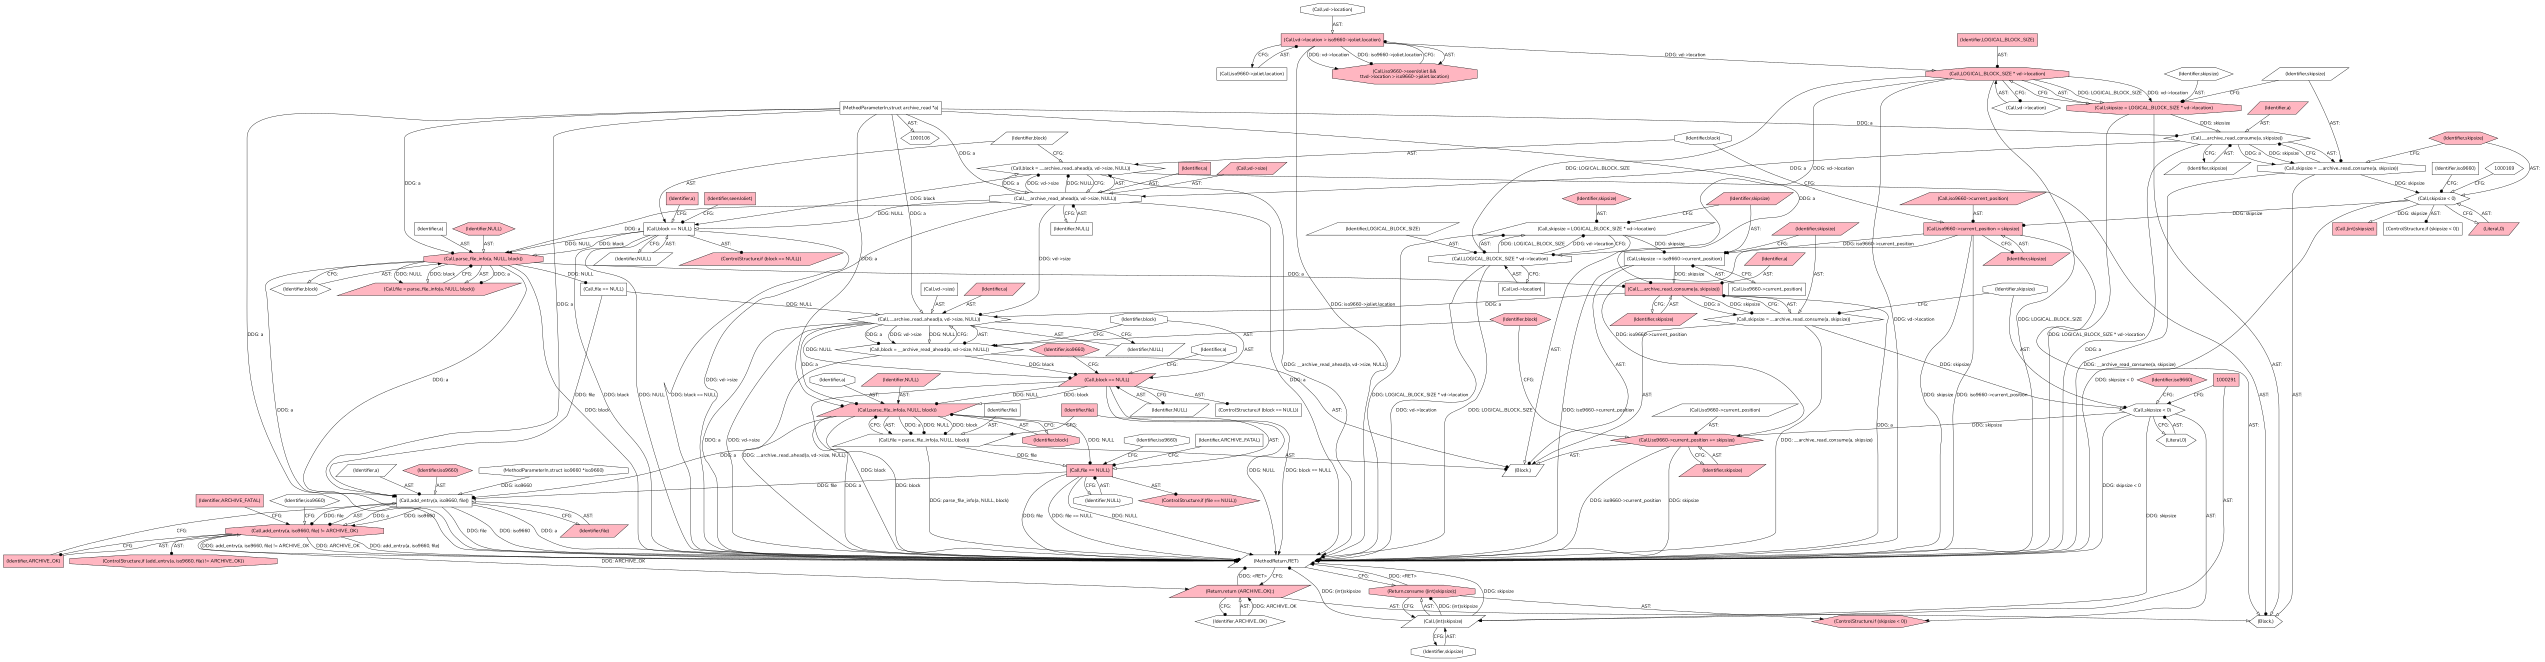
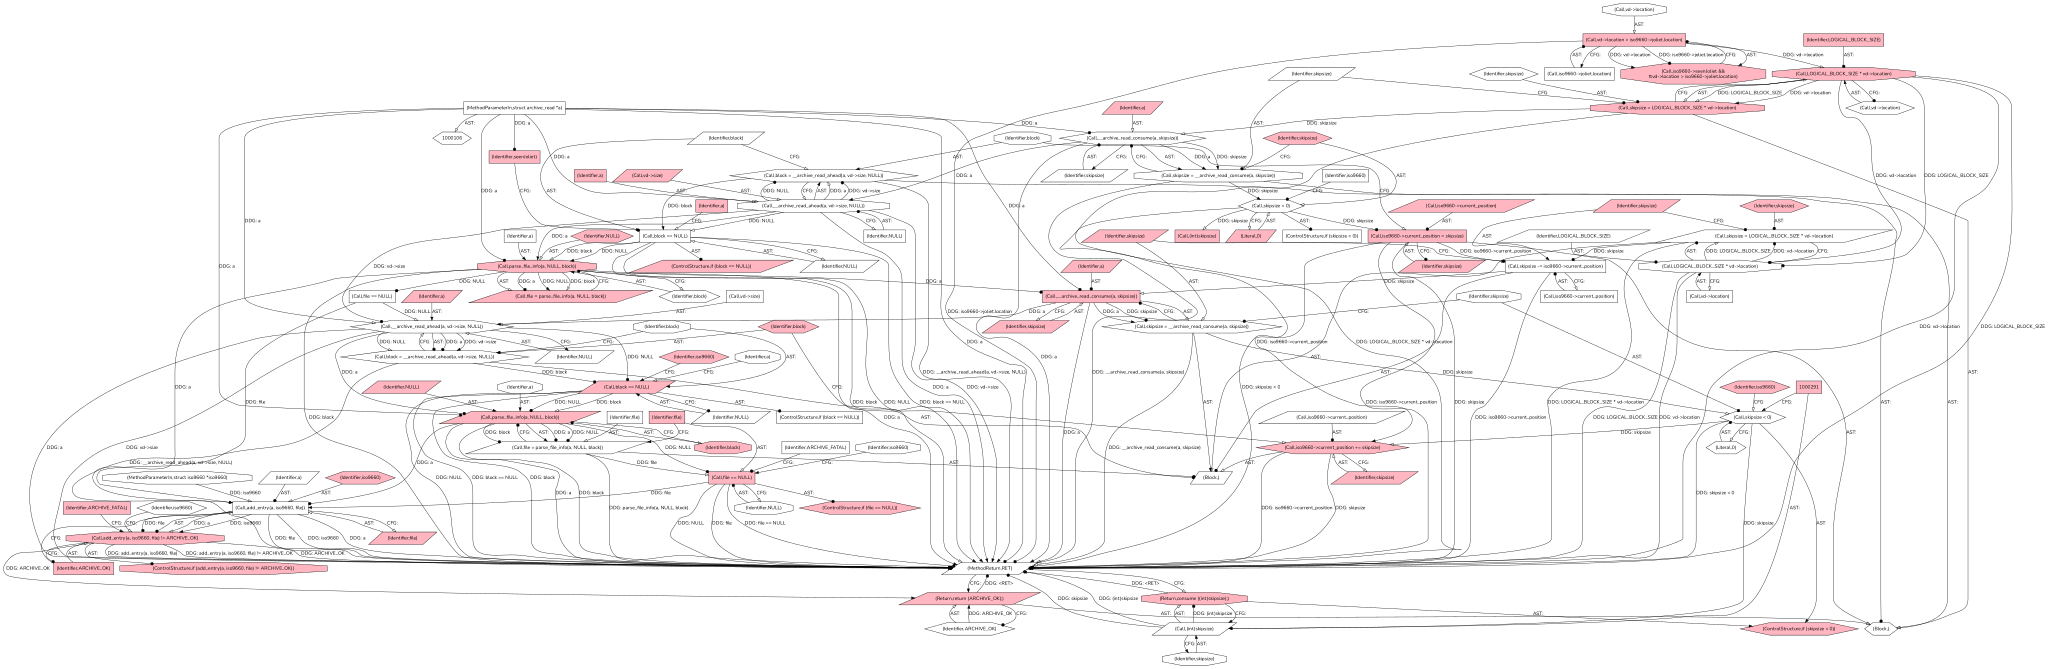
  digraph {
    fontname=Nunito
    node [fillcolor=white fontname=Nunito shape=parallelogram style=filled]
    edge [arrowhead=onormal fontname=Nunito]
    n1 [fillcolor=lightpink label="(Call,__archive_read_consume(a, skipsize))" shape=box]
    n2 [label="(Call,skipsize = __archive_read_consume(a, skipsize))" shape=hexagon]
    n3 [label="(Call,__archive_read_ahead(a, vd->size, NULL))" shape=hexagon]
    n4 [fillcolor=lightpink label="(Identifier,skipsize)"]
    n5 [label="(MethodReturn,RET)"]
    n6 [label="(Block,)"]
    n7 [label="(Call,skipsize < 0)" shape=hexagon]
    n8 [fillcolor=lightpink label="(Call,parse_file_info(a, NULL, block))"]
    n9 [label="(Call,block = __archive_read_ahead(a, vd->size, NULL))" shape=hexagon]
    n10 [fillcolor=lightpink label="(Call,block == NULL)"]
    n11 [label="(Identifier,NULL)"]
    n12 [fillcolor=lightpink label="(Return,consume ((int)skipsize);)" shape=octagon]
    n13 [fillcolor=lightpink label="(Return,return (ARCHIVE_OK);)"]
    n14 [fillcolor=lightpink label="(Call,parse_file_info(a, NULL, block))" shape=octagon]
    n15 [label="(Call,add_entry(a, iso9660, file))" shape=box]
    n16 [label="(Identifier,block)" shape=hexagon]
    n17 [fillcolor=lightpink label="(Call,file = parse_file_info(a, NULL, block))"]
    n18 [label="(Call,file == NULL)" shape=box]
    n19 [fillcolor=lightpink label="(Call,add_entry(a, iso9660, file) != ARCHIVE_OK)" shape=octagon]
    n20 [fillcolor=lightpink label="(Identifier,file)"]
    n21 [label="(Call,__archive_read_ahead(a, vd->size, NULL))" shape=octagon]
    n22 [label="(Call,block == NULL)" shape=box]
    n23 [label="(Call,block = __archive_read_ahead(a, vd->size, NULL))" shape=hexagon]
    n24 [label="(Identifier,NULL)" shape=box]
    n25 [label="(Identifier,NULL)"]
    n26 [fillcolor=lightpink label="(ControlStructure,if (block == NULL))"]
    n27 [label="(Block,)" shape=hexagon]
    n28 [label="(Call,__archive_read_consume(a, skipsize))" shape=hexagon]
    n29 [label="(Call,skipsize = __archive_read_consume(a, skipsize))" shape=octagon]
    n30 [label="(Identifier,skipsize)"]
    n31 [label="(Call,skipsize < 0)" shape=hexagon]
    n32 [label="(MethodParameterIn,struct archive_read *a)" shape=box]
    1000106 [shape=hexagon]
    n34 [label="(Call,file = parse_file_info(a, NULL, block))"]
    n35 [fillcolor=lightpink label="(Call,file == NULL)" shape=box]
    n36 [fillcolor=lightpink label="(Identifier,block)" shape=octagon]
    n37 [fillcolor=lightpink label="(Call,skipsize = LOGICAL_BLOCK_SIZE * vd->location)" shape=octagon]
    n38 [fillcolor=lightpink label="(Call,LOGICAL_BLOCK_SIZE * vd->location)" shape=octagon]
    n39 [label="(Call,LOGICAL_BLOCK_SIZE * vd->location)" shape=octagon]
    n40 [label="(Call,vd->location)" shape=hexagon]
    n41 [label="(Call,skipsize = LOGICAL_BLOCK_SIZE * vd->location)"]
    n42 [label="(Call,vd->location)" shape=box]
    n43 [fillcolor=lightpink label="(Call,vd->location > iso9660->joliet.location)" shape=box]
    n44 [label="(Call,iso9660->joliet.location)" shape=box]
    n45 [fillcolor=lightpink label="(Call,iso9660->seenJoliet &&\n\t\tvd->location > iso9660->joliet.location)" shape=octagon]
    n46 [label="(Call,skipsize -= iso9660->current_position)" shape=box]
    n47 [label="(Call,iso9660->current_position)" shape=box]
    n48 [fillcolor=lightpink label="(Call,iso9660->current_position = skipsize)" shape=box]
    n49 [fillcolor=lightpink label="(Call,iso9660->current_position += skipsize)" shape=hexagon]
    n50 [fillcolor=lightpink label="(Identifier,skipsize)"]
    n51 [fillcolor=lightpink label="(Identifier,skipsize)"]
    n52 [label="(ControlStructure,if (skipsize < 0))" shape=box]
    n53 [fillcolor=lightpink label="(Literal,0)"]
    n54 [fillcolor=lightpink label="(Call,(int)skipsize)" shape=box]
    n55 [label="(Call,(int)skipsize)"]
    n56 [fillcolor=lightpink label="(ControlStructure,if (skipsize < 0))" shape=hexagon]
    n57 [label="(Literal,0)" shape=hexagon]
    n58 [label="(Identifier,skipsize)" shape=octagon]
    n59 [label="(ControlStructure,if (block == NULL))" shape=box]
    n60 [label="(Identifier,NULL)"]
    n61 [fillcolor=lightpink label="(ControlStructure,if (file == NULL))" shape=hexagon]
    n62 [label="(Identifier,NULL)" shape=octagon]
    n63 [fillcolor=lightpink label="(Identifier,ARCHIVE_OK)" shape=box]
    n64 [fillcolor=lightpink label="(ControlStructure,if (add_entry(a, iso9660, file) != ARCHIVE_OK))" shape=octagon]
    n65 [label="(Identifier,ARCHIVE_OK)" shape=hexagon]
    n66 [fillcolor=lightpink label="(Call,iso9660->current_position)"]
    n67 [fillcolor=lightpink label="(Identifier,a)" shape=box]
    n68 [fillcolor=lightpink label="(Identifier,NULL)" shape=hexagon]
    n69 [fillcolor=lightpink label="(Identifier,skipsize)" shape=hexagon]
    n70 [label="(Identifier,file)" shape=box]
    n71 [label="(Identifier,block)"]
    n72 [fillcolor=lightpink label="(Identifier,ARCHIVE_FATAL)" shape=box]
    n73 [fillcolor=lightpink label="(Identifier,iso9660)" shape=hexagon]
    n74 [fillcolor=lightpink label="(Identifier,skipsize)"]
    n75 [label="(Identifier,LOGICAL_BLOCK_SIZE)"]
    n76 [fillcolor=lightpink label="(Identifier,iso9660)" shape=hexagon]
    n77 [label="(MethodParameterIn,struct iso9660 *iso9660)" shape=octagon]
    n78 [label="(Call,vd->location)" shape=octagon]
    n79 [fillcolor=lightpink label="(Identifier,a)"]
    n80 [fillcolor=lightpink label="(Identifier,file)" shape=box]
    n81 [label="(Identifier,block)" shape=octagon]
    n82 [label="(Identifier,iso9660)" shape=hexagon]
    n83 [label="(Identifier,skipsize)"]
    n84 [fillcolor=lightpink label="(Identifier,a)"]
    n85 [label="(Identifier,skipsize)" shape=hexagon]
    n86 [label="(Identifier,a)" shape=octagon]
    n87 [label="(Call,iso9660->current_position)"]
    n88 [fillcolor=lightpink label="(Identifier,seenJoliet)" shape=box]
    n89 [label="(Identifier,skipsize)" shape=octagon]
    n90 [label="(Identifier,a)"]
    n91 [label="(Identifier,iso9660)" shape=octagon]
    n92 [fillcolor=lightpink label="(Identifier,LOGICAL_BLOCK_SIZE)" shape=box]
    n93 [fillcolor=lightpink label="(Identifier,a)" shape=box]
    n94 [label="(Call,vd->size)" shape=box]
    n95 [fillcolor=lightpink label="(Identifier,iso9660)" shape=hexagon]
    n96 [fillcolor=lightpink label="(Identifier,block)" shape=hexagon]
    n97 [label="(Identifier,iso9660)" shape=box]
    n98 [fillcolor=lightpink label="(Identifier,NULL)"]
    n99 [fillcolor=lightpink label="(Identifier,skipsize)" shape=hexagon]
    n100 [label="(Identifier,ARCHIVE_FATAL)" shape=box]
    n101 [fillcolor=lightpink label="(Identifier,skipsize)"]
    n102 [fillcolor=lightpink label="(Identifier,a)"]
    n103 [label="(Identifier,a)" shape=octagon]
    n104 [fillcolor=lightpink label="(Call,vd->size)"]
    n105 [label="(Identifier,a)" shape=box]
    n106 [label="(Identifier,block)" shape=octagon]
-   1000169 [shape=hexagon]
    1000291 [fillcolor=lightpink shape=box]
    n1 -> n2 [label="AST: "]
    n1 -> n2 [arrowhead=normal label="DDG: a"]
    n1 -> n2 [arrowhead=dot label="DDG: skipsize"]
    n1 -> n3 [arrowhead=normal label="DDG: a"]
    n1 -> n4 [label="CFG: "]
    n1 -> n5 [label="DDG: a"]
    n2 -> n1 [arrowhead=dot label="CFG: "]
    n2 -> n5 [label="DDG: __archive_read_consume(a, skipsize)"]
    n2 -> n6 [arrowhead=normal label="AST: "]
    n2 -> n7 [label="DDG: skipsize"]
    n3 -> n5 [arrowhead=normal label="DDG: a"]
    n3 -> n5 [arrowhead=normal label="DDG: vd->size"]
    n3 -> n8 [arrowhead=dot label="DDG: a"]
    n3 -> n9 [arrowhead=dot label="AST: "]
    n3 -> n9 [arrowhead=dot label="DDG: a"]
    n3 -> n9 [arrowhead=normal label="DDG: vd->size"]
    n3 -> n9 [label="DDG: NULL"]
    n3 -> n10 [arrowhead=dot label="DDG: NULL"]
    n3 -> n11 [arrowhead=normal label="CFG: "]
    n4 -> n1 [label="AST: "]
    n5 -> n12 [label="CFG: "]
    n5 -> n13 [arrowhead=normal label="CFG: "]
    n7 -> n5 [label="DDG: skipsize < 0"]
    n7 -> n49 [label="DDG: skipsize"]
    n7 -> n55 [arrowhead=normal label="DDG: skipsize"]
    n7 -> n56 [arrowhead=normal label="AST: "]
    n7 -> n57 [label="CFG: "]
    n8 -> n5 [label="DDG: a"]
    n8 -> n5 [label="DDG: block"]
    n8 -> n15 [arrowhead=dot label="DDG: a"]
    n8 -> n34 [arrowhead=normal label="AST: "]
    n8 -> n34 [arrowhead=dot label="DDG: a"]
    n8 -> n34 [arrowhead=dot label="DDG: NULL"]
    n8 -> n34 [arrowhead=dot label="DDG: block"]
    n8 -> n35 [arrowhead=dot label="DDG: NULL"]
    n8 -> n36 [label="CFG: "]
    n9 -> n3 [label="CFG: "]
    n9 -> n5 [arrowhead=normal label="DDG: __archive_read_ahead(a, vd->size, NULL)"]
    n9 -> n6 [arrowhead=dot label="AST: "]
    n9 -> n10 [arrowhead=dot label="DDG: block"]
    n10 -> n5 [arrowhead=normal label="DDG: NULL"]
    n10 -> n5 [arrowhead=normal label="DDG: block == NULL"]
    n10 -> n5 [arrowhead=dot label="DDG: block"]
    n10 -> n8 [arrowhead=dot label="DDG: NULL"]
    n10 -> n8 [label="DDG: block"]
    n10 -> n59 [arrowhead=dot label="AST: "]
    n10 -> n60 [arrowhead=dot label="CFG: "]
    n11 -> n3 [label="AST: "]
    n12 -> n5 [arrowhead=normal label="DDG: <RET>"]
    n12 -> n55 [arrowhead=normal label="CFG: "]
    n12 -> n56 [arrowhead=normal label="AST: "]
    n13 -> n5 [arrowhead=dot label="DDG: <RET>"]
    n13 -> n27 [label="AST: "]
    n13 -> n65 [arrowhead=dot label="CFG: "]
    n14 -> n1 [arrowhead=dot label="DDG: a"]
    n14 -> n5 [arrowhead=dot label="DDG: block"]
    n14 -> n5 [arrowhead=normal label="DDG: a"]
    n14 -> n15 [arrowhead=normal label="DDG: a"]
    n14 -> n16 [label="CFG: "]
    n14 -> n17 [label="AST: "]
    n14 -> n17 [arrowhead=dot label="DDG: a"]
    n14 -> n17 [arrowhead=normal label="DDG: NULL"]
    n14 -> n17 [label="DDG: block"]
    n14 -> n18 [arrowhead=dot label="DDG: NULL"]
    n15 -> n5 [arrowhead=dot label="DDG: file"]
    n15 -> n5 [arrowhead=normal label="DDG: iso9660"]
    n15 -> n5 [label="DDG: a"]
    n15 -> n19 [arrowhead=dot label="AST: "]
    n15 -> n19 [label="DDG: a"]
    n15 -> n19 [arrowhead=normal label="DDG: iso9660"]
    n15 -> n19 [arrowhead=dot label="DDG: file"]
    n15 -> n20 [label="CFG: "]
    n16 -> n14 [arrowhead=normal label="AST: "]
    n17 -> n14 [arrowhead=dot label="CFG: "]
    n18 -> n3 [label="DDG: NULL"]
    n18 -> n15 [arrowhead=normal label="DDG: file"]
    n19 -> n5 [arrowhead=dot label="DDG: add_entry(a, iso9660, file)"]
    n19 -> n5 [arrowhead=dot label="DDG: add_entry(a, iso9660, file) != ARCHIVE_OK"]
    n19 -> n5 [label="DDG: ARCHIVE_OK"]
    n19 -> n13 [arrowhead=normal label="DDG: ARCHIVE_OK"]
    n19 -> n63 [arrowhead=dot label="CFG: "]
    n19 -> n64 [arrowhead=dot label="AST: "]
    n20 -> n15 [label="AST: "]
    n21 -> n3 [arrowhead=dot label="DDG: vd->size"]
    n21 -> n5 [arrowhead=normal label="DDG: a"]
    n21 -> n5 [arrowhead=normal label="DDG: vd->size"]
    n21 -> n14 [arrowhead=normal label="DDG: a"]
    n21 -> n22 [label="DDG: NULL"]
    n21 -> n23 [arrowhead=normal label="AST: "]
    n21 -> n23 [label="DDG: a"]
    n21 -> n23 [arrowhead=dot label="DDG: vd->size"]
    n21 -> n23 [arrowhead=dot label="DDG: NULL"]
    n21 -> n24 [label="CFG: "]
    n22 -> n5 [arrowhead=normal label="DDG: block == NULL"]
    n22 -> n5 [label="DDG: block"]
    n22 -> n5 [arrowhead=normal label="DDG: NULL"]
    n22 -> n14 [arrowhead=normal label="DDG: NULL"]
    n22 -> n14 [label="DDG: block"]
    n22 -> n25 [label="CFG: "]
    n22 -> n26 [arrowhead=dot label="AST: "]
    n23 -> n5 [arrowhead=normal label="DDG: __archive_read_ahead(a, vd->size, NULL)"]
    n23 -> n21 [label="CFG: "]
    n23 -> n22 [arrowhead=normal label="DDG: block"]
    n23 -> n27 [arrowhead=dot label="AST: "]
    n24 -> n21 [arrowhead=dot label="AST: "]
    n25 -> n22 [label="AST: "]
    n28 -> n5 [arrowhead=normal label="DDG: a"]
    n28 -> n21 [arrowhead=normal label="DDG: a"]
    n28 -> n29 [arrowhead=normal label="AST: "]
    n28 -> n29 [arrowhead=normal label="DDG: a"]
    n28 -> n29 [arrowhead=normal label="DDG: skipsize"]
    n28 -> n30 [arrowhead=normal label="CFG: "]
    n29 -> n5 [label="DDG: __archive_read_consume(a, skipsize)"]
    n29 -> n27 [label="AST: "]
    n29 -> n28 [arrowhead=dot label="CFG: "]
    n29 -> n31 [arrowhead=normal label="DDG: skipsize"]
    n30 -> n28 [arrowhead=dot label="AST: "]
    n31 -> n5 [label="DDG: skipsize < 0"]
    n31 -> n48 [arrowhead=dot label="DDG: skipsize"]
    n31 -> n52 [arrowhead=dot label="AST: "]
    n31 -> n53 [label="CFG: "]
    n31 -> n54 [label="DDG: skipsize"]
    n32 -> n1 [arrowhead=dot label="DDG: a"]
    n32 -> n3 [label="DDG: a"]
    n32 -> n5 [arrowhead=dot label="DDG: a"]
    n32 -> n8 [arrowhead=dot label="DDG: a"]
    n32 -> n14 [arrowhead=dot label="DDG: a"]
-   n32 -> n15 [arrowhead=dot label="DDG: a"]
+   n32 -> n88 [arrowhead=dot label="DDG: a"]
    n32 -> n21 [label="DDG: a"]
    n32 -> n28 [arrowhead=dot label="DDG: a"]
    n32 -> 1000106 [label="AST: "]
    n34 -> n5 [label="DDG: parse_file_info(a, NULL, block)"]
    n34 -> n6 [arrowhead=dot label="AST: "]
    n34 -> n8 [arrowhead=dot label="CFG: "]
    n34 -> n35 [label="DDG: file"]
    n35 -> n5 [arrowhead=normal label="DDG: NULL"]
    n35 -> n5 [label="DDG: file"]
    n35 -> n5 [arrowhead=dot label="DDG: file == NULL"]
    n35 -> n15 [arrowhead=normal label="DDG: file"]
    n35 -> n61 [arrowhead=dot label="AST: "]
    n35 -> n62 [label="CFG: "]
    n36 -> n8 [arrowhead=dot label="AST: "]
    n37 -> n5 [arrowhead=normal label="DDG: LOGICAL_BLOCK_SIZE * vd->location"]
    n37 -> n27 [label="AST: "]
    n37 -> n28 [label="DDG: skipsize"]
    n37 -> n38 [label="CFG: "]
    n38 -> n5 [label="DDG: vd->location"]
    n38 -> n5 [arrowhead=dot label="DDG: LOGICAL_BLOCK_SIZE"]
    n38 -> n37 [label="AST: "]
    n38 -> n37 [label="DDG: LOGICAL_BLOCK_SIZE"]
    n38 -> n37 [arrowhead=normal label="DDG: vd->location"]
    n38 -> n39 [arrowhead=dot label="DDG: LOGICAL_BLOCK_SIZE"]
    n38 -> n39 [label="DDG: vd->location"]
    n38 -> n40 [arrowhead=dot label="CFG: "]
    n39 -> n5 [arrowhead=dot label="DDG: vd->location"]
    n39 -> n5 [arrowhead=normal label="DDG: LOGICAL_BLOCK_SIZE"]
    n39 -> n41 [arrowhead=dot label="AST: "]
    n39 -> n41 [label="DDG: LOGICAL_BLOCK_SIZE"]
    n39 -> n41 [arrowhead=dot label="DDG: vd->location"]
    n39 -> n42 [label="CFG: "]
    n40 -> n38 [arrowhead=normal label="AST: "]
    n41 -> n5 [arrowhead=normal label="DDG: LOGICAL_BLOCK_SIZE * vd->location"]
    n41 -> n6 [label="AST: "]
    n41 -> n39 [arrowhead=dot label="CFG: "]
    n41 -> n46 [arrowhead=dot label="DDG: skipsize"]
    n42 -> n39 [arrowhead=normal label="AST: "]
    n43 -> n5 [arrowhead=dot label="DDG: iso9660->joliet.location"]
    n43 -> n38 [label="DDG: vd->location"]
    n43 -> n44 [arrowhead=normal label="CFG: "]
    n43 -> n45 [arrowhead=normal label="AST: "]
    n43 -> n45 [arrowhead=normal label="DDG: vd->location"]
    n43 -> n45 [arrowhead=dot label="DDG: iso9660->joliet.location"]
    n44 -> n43 [arrowhead=dot label="AST: "]
    n45 -> n43 [arrowhead=dot label="CFG: "]
    n46 -> n1 [label="DDG: skipsize"]
    n46 -> n5 [arrowhead=normal label="DDG: iso9660->current_position"]
    n46 -> n6 [arrowhead=dot label="AST: "]
    n46 -> n47 [label="CFG: "]
    n47 -> n46 [arrowhead=dot label="AST: "]
    n48 -> n5 [label="DDG: iso9660->current_position"]
    n48 -> n5 [arrowhead=normal label="DDG: skipsize"]
    n48 -> n27 [label="AST: "]
    n48 -> n46 [arrowhead=normal label="DDG: iso9660->current_position"]
    n48 -> n49 [arrowhead=normal label="DDG: iso9660->current_position"]
    n48 -> n50 [arrowhead=dot label="CFG: "]
    n49 -> n5 [label="DDG: iso9660->current_position"]
    n49 -> n5 [arrowhead=normal label="DDG: skipsize"]
    n49 -> n6 [label="AST: "]
    n49 -> n51 [label="CFG: "]
    n50 -> n48 [label="AST: "]
    n51 -> n49 [label="AST: "]
    n53 -> n31 [label="AST: "]
    n55 -> n5 [arrowhead=dot label="DDG: skipsize"]
    n55 -> n5 [arrowhead=dot label="DDG: (int)skipsize"]
    n55 -> n12 [label="AST: "]
    n55 -> n12 [arrowhead=dot label="DDG: (int)skipsize"]
    n55 -> n58 [arrowhead=normal label="CFG: "]
    n57 -> n7 [arrowhead=dot label="AST: "]
    n58 -> n55 [arrowhead=normal label="AST: "]
    n60 -> n10 [arrowhead=normal label="AST: "]
    n62 -> n35 [arrowhead=dot label="AST: "]
    n63 -> n15 [label="CFG: "]
    n63 -> n19 [label="AST: "]
    n65 -> n13 [label="AST: "]
    n65 -> n13 [arrowhead=normal label="DDG: ARCHIVE_OK"]
    n66 -> n48 [arrowhead=dot label="AST: "]
    n67 -> n22 [label="CFG: "]
    n68 -> n14 [label="AST: "]
    n69 -> n41 [arrowhead=dot label="AST: "]
    n70 -> n34 [label="AST: "]
    n71 -> n22 [arrowhead=normal label="AST: "]
    n71 -> n23 [label="CFG: "]
    n72 -> n19 [arrowhead=normal label="CFG: "]
    n73 -> n7 [label="CFG: "]
    n74 -> n41 [arrowhead=dot label="CFG: "]
    n74 -> n46 [arrowhead=normal label="AST: "]
    n75 -> n39 [arrowhead=dot label="AST: "]
    n76 -> n10 [arrowhead=normal label="CFG: "]
    n77 -> n15 [label="DDG: iso9660"]
    n78 -> n43 [label="AST: "]
    n79 -> n28 [label="AST: "]
    n80 -> n34 [arrowhead=normal label="CFG: "]
    n80 -> n35 [label="AST: "]
    n81 -> n23 [arrowhead=normal label="AST: "]
    n81 -> n48 [label="CFG: "]
    n82 -> n19 [label="CFG: "]
    n83 -> n29 [arrowhead=dot label="AST: "]
    n83 -> n37 [arrowhead=dot label="CFG: "]
    n84 -> n1 [arrowhead=dot label="AST: "]
    n85 -> n37 [arrowhead=dot label="AST: "]
    n86 -> n8 [arrowhead=normal label="AST: "]
    n87 -> n49 [arrowhead=dot label="AST: "]
    n88 -> n22 [arrowhead=dot label="CFG: "]
    n89 -> n2 [arrowhead=dot label="CFG: "]
    n89 -> n7 [arrowhead=dot label="AST: "]
    n90 -> n15 [arrowhead=dot label="AST: "]
    n91 -> n35 [arrowhead=normal label="CFG: "]
    n92 -> n38 [arrowhead=dot label="AST: "]
    n93 -> n21 [label="AST: "]
    n94 -> n3 [label="AST: "]
    n95 -> n15 [label="AST: "]
    n96 -> n9 [arrowhead=normal label="AST: "]
    n96 -> n49 [label="CFG: "]
    n97 -> n31 [arrowhead=dot label="CFG: "]
    n98 -> n8 [arrowhead=normal label="AST: "]
    n99 -> n29 [label="CFG: "]
    n99 -> n31 [label="AST: "]
    n100 -> n35 [arrowhead=dot label="CFG: "]
    n101 -> n2 [label="AST: "]
    n101 -> n46 [arrowhead=dot label="CFG: "]
    n102 -> n3 [arrowhead=normal label="AST: "]
    n103 -> n10 [label="CFG: "]
    n104 -> n21 [label="AST: "]
    n105 -> n14 [arrowhead=normal label="AST: "]
    n106 -> n9 [arrowhead=normal label="CFG: "]
    n106 -> n10 [arrowhead=normal label="AST: "]
-   1000169 -> n31 [label="CFG: "]
    1000291 -> n7 [arrowhead=normal label="CFG: "]
    1000291 -> n55 [arrowhead=normal label="AST: "]
  }
